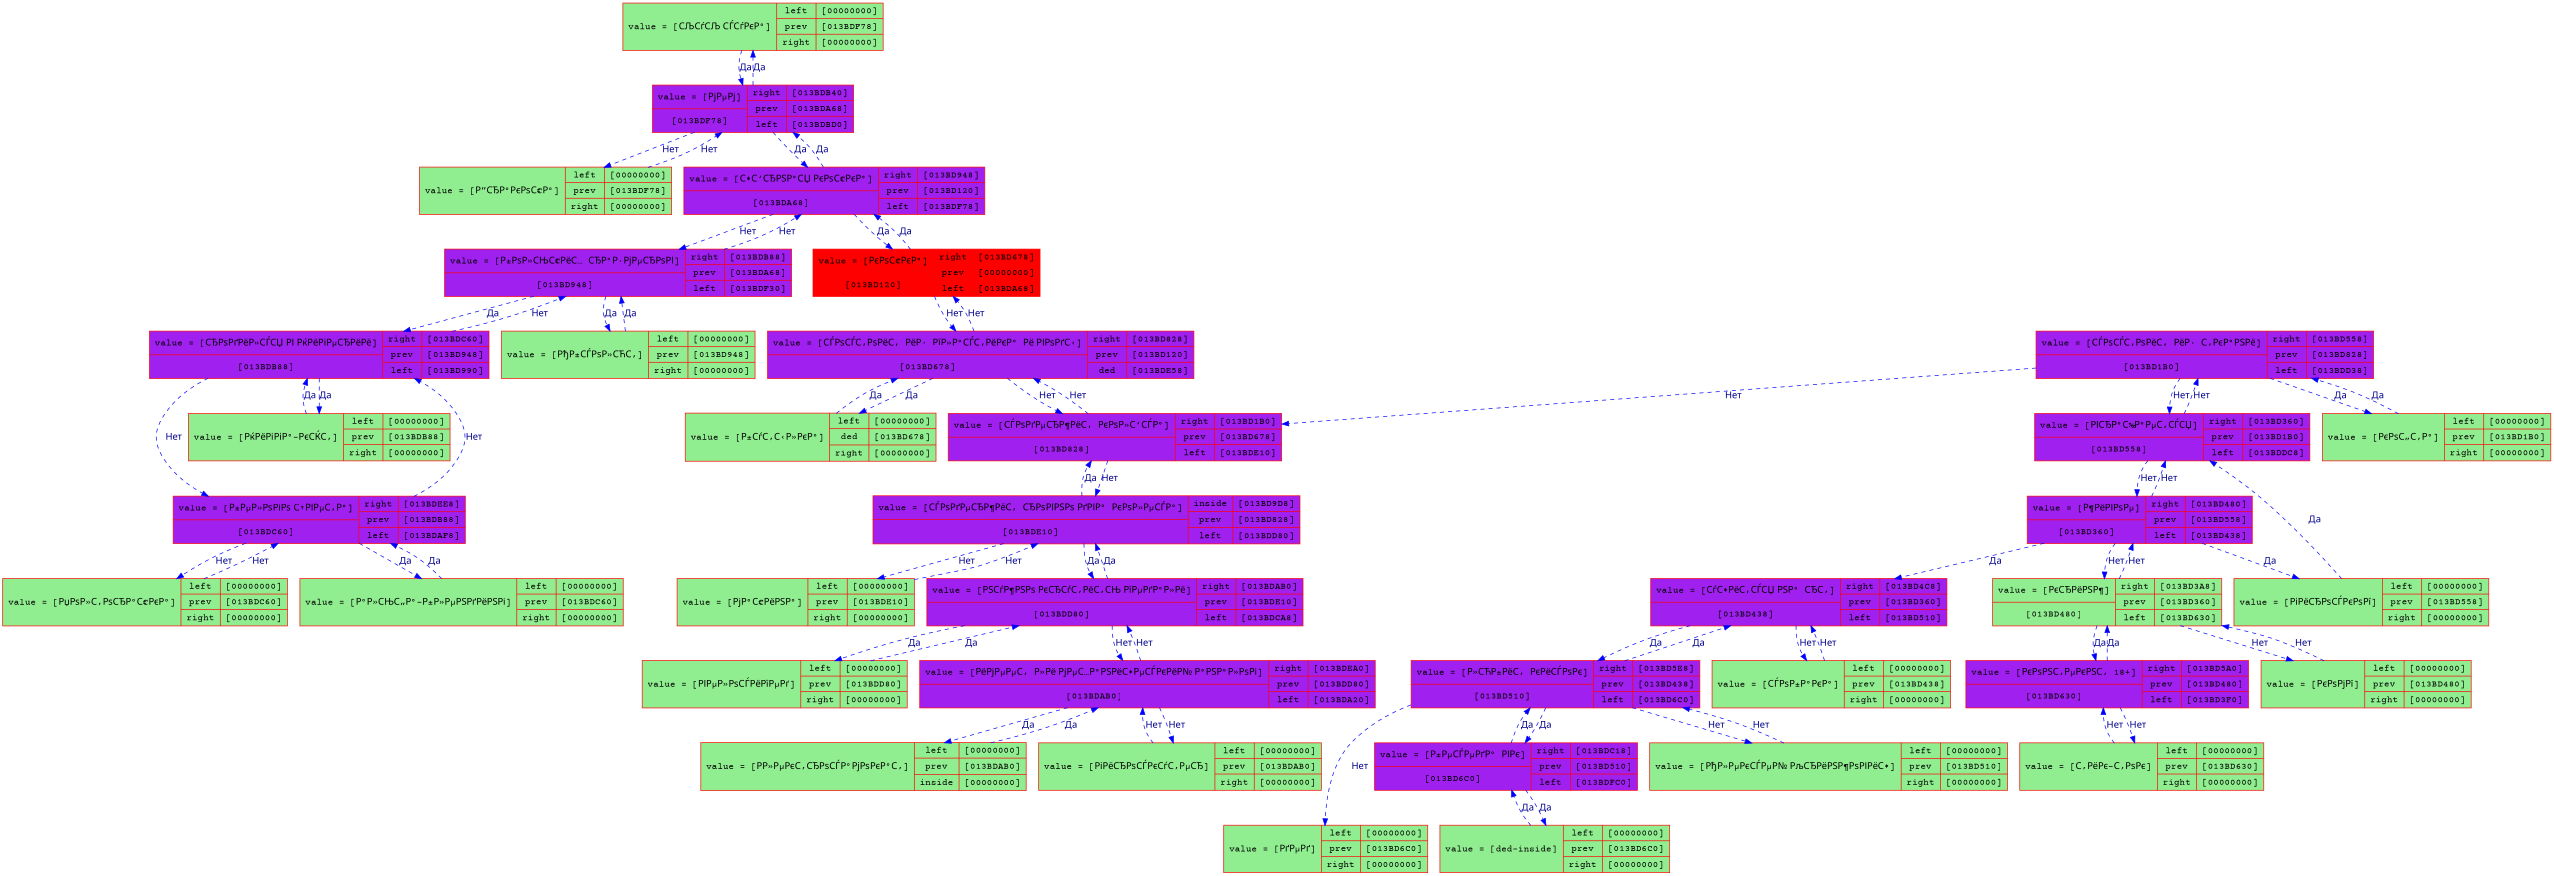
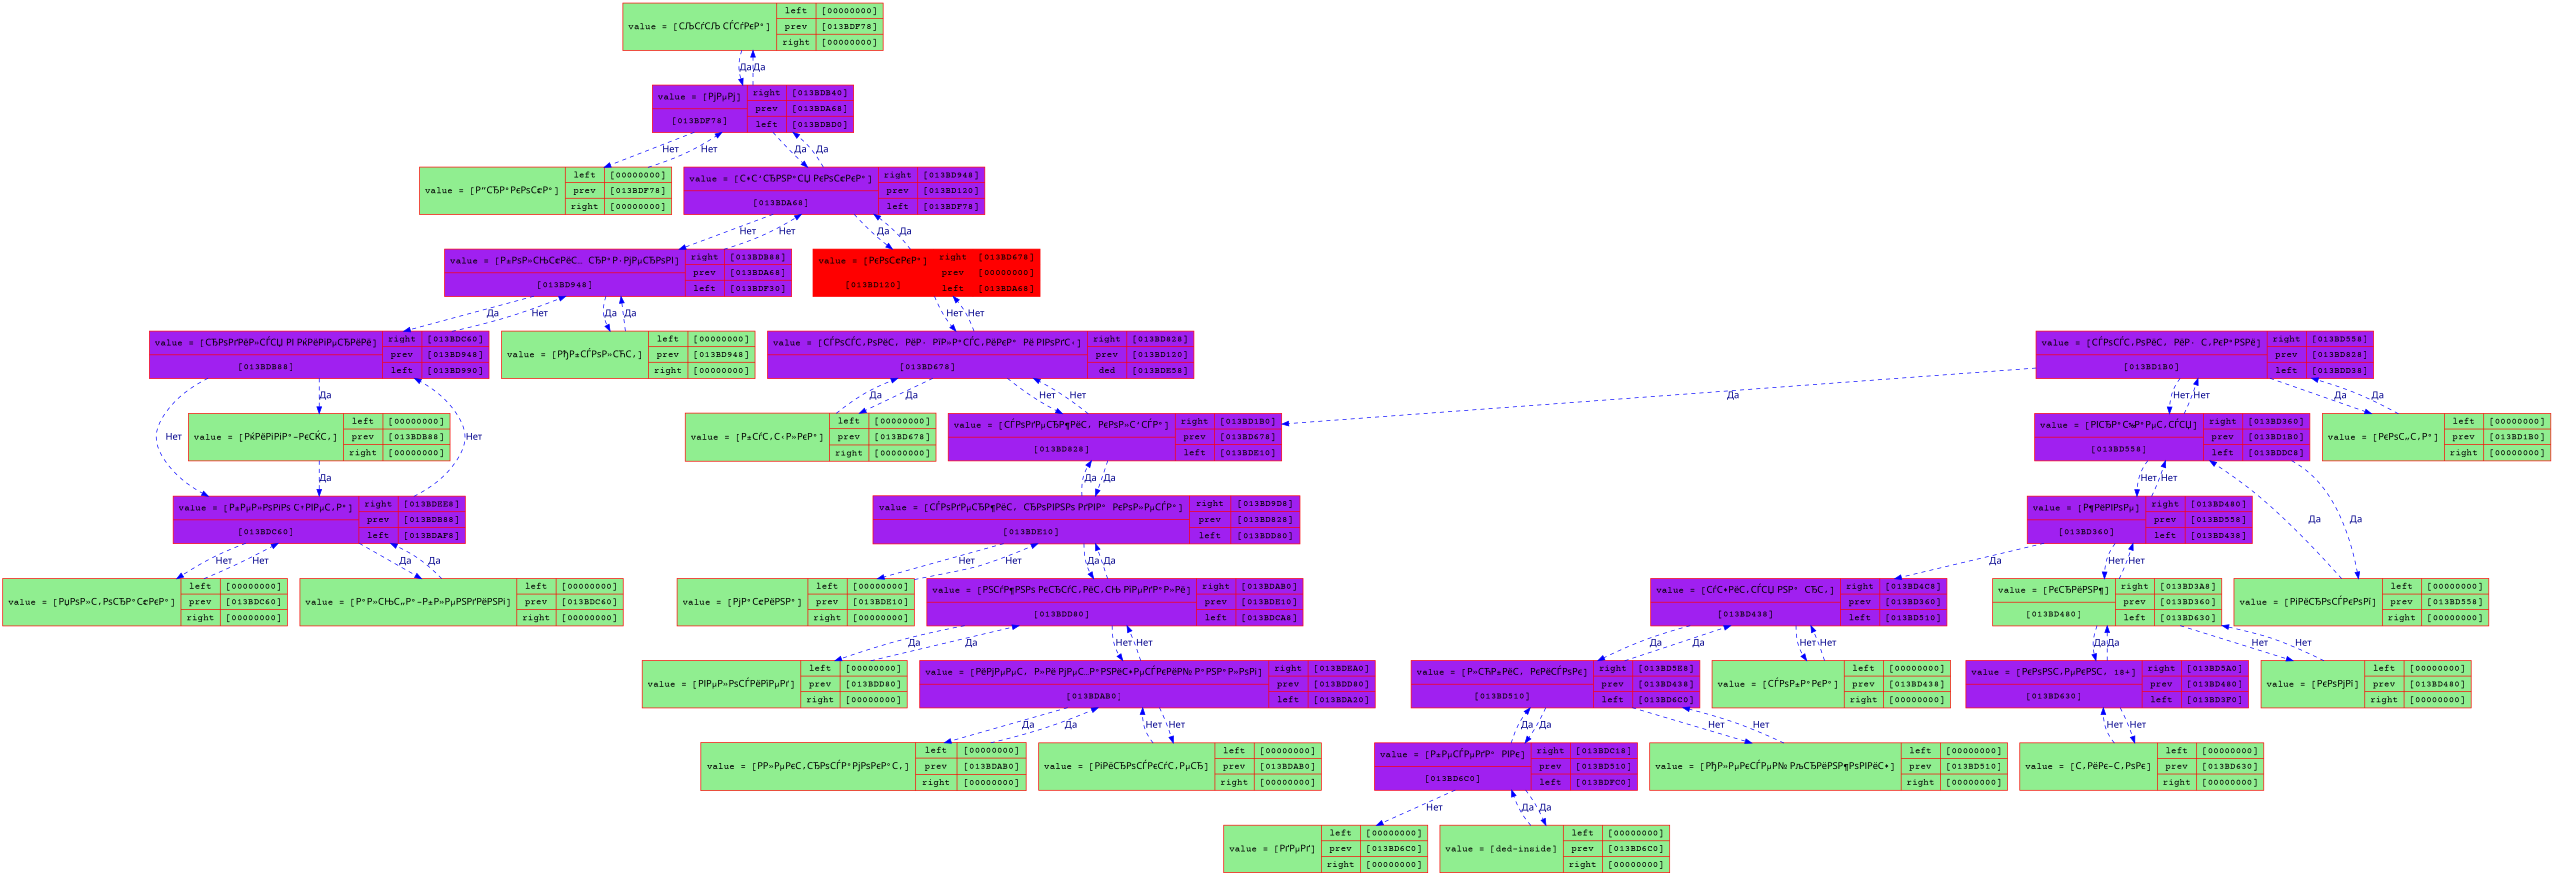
  digraph {
    fontname="Courier Prime"
    node [color=Red fillcolor=lightgreen fontname="Courier Prime" shape=record style=filled]
    edge [color=Blue fontcolor=darkblue fontname="Courier Prime" style=dashed]
    n1 [label="<f0> value = [СЉСѓСЉ СЃСѓРєР°]|{<f1> left| <here> prev| right}| {<f2> [00000000]| [013BDF78]| [00000000]}"]
    n2 [fillcolor=purple label="{<f0> value = [РјРµРј] |<here> [013BDF78]}|{<f1> right| <here> prev| left}| {<f2> [013BDB40]| [013BDA68]| [013BDBD0]}"]
    n3 [label="<f0> value = [Р”СЂР°РєРѕС€Р°]|{<f1> left| <here> prev| right}| {<f2> [00000000]| [013BDF78]| [00000000]}"]
    n4 [fillcolor=purple label="{<f0> value = [С‡С‘СЂРЅР°СЏ РєРѕС€РєР°] |<here> [013BDA68]}|{<f1> right| <here> prev| left}| {<f2> [013BD948]| [013BD120]| [013BDF78]}"]
    n5 [fillcolor=purple label="{<f0> value = [Р±РѕР»СЊС€РёС… СЂР°Р·РјРµСЂРѕРІ] |<here> [013BD948]}|{<f1> right| <here> prev| left}| {<f2> [013BDB88]| [013BDA68]| [013BDF30]}"]
    n6 [fillcolor=red label="{<f0> value = [РєРѕС€РєР°] |<here> [013BD120]}|{<f1> right| <here> prev| left}| {<f2> [013BD678]| [00000000]| [013BDA68]}"]
    n7 [label="<f0> value = [РђР±СЃРѕР»СЋС‚]|{<f1> left| <here> prev| right}| {<f2> [00000000]| [013BD948]| [00000000]}"]
    n8 [fillcolor=purple label="{<f0> value = [СЂРѕРґРёР»СЃСЏ РІ РќРёРіРµСЂРёРё] |<here> [013BDB88]}|{<f1> right| <here> prev| left}| {<f2> [013BDC60]| [013BD948]| [013BD990]}"]
    n9 [fillcolor=purple label="{<f0> value = [СЃРѕСЃС‚РѕРёС‚ РёР· РїР»Р°СЃС‚РёРєР° Рё РІРѕРґС‹] |<here> [013BD678]}|{<f1> right| <here> prev| ded}| {<f2> [013BD828]| [013BD120]| [013BDE58]}"]
    n10 [label="<f0> value = [РќРёРіРіР°-РєСЌС‚]|{<f1> left| <here> prev| right}| {<f2> [00000000]| [013BDB88]| [00000000]}"]
    n11 [fillcolor=purple label="{<f0> value = [Р±РµР»РѕРіРѕ С†РІРµС‚Р°] |<here> [013BDC60]}|{<f1> right| <here> prev| left}| {<f2> [013BDEE8]| [013BDB88]| [013BDAF8]}"]
    n12 [label="<f0> value = [Р°Р»СЊС„Р°-Р±Р»РµРЅРґРёРЅРі]|{<f1> left| <here> prev| right}| {<f2> [00000000]| [013BDC60]| [00000000]}"]
    n13 [label="<f0> value = [РџРѕР»С‚РѕСЂР°С€РєР°]|{<f1> left| <here> prev| right}| {<f2> [00000000]| [013BDC60]| [00000000]}"]
-   n14 [label="<f0> value = [Р±СѓС‚С‹Р»РєР°]|{<f1> left| <here> ded| right}| {<f2> [00000000]| [013BD678]| [00000000]}"]
+   n14 [label="<f0> value = [Р±СѓС‚С‹Р»РєР°]|{<f1> left| <here> prev| right}| {<f2> [00000000]| [013BD678]| [00000000]}"]
    n15 [fillcolor=purple label="{<f0> value = [СЃРѕРґРµСЂР¶РёС‚ РєРѕР»С‘СЃР°] |<here> [013BD828]}|{<f1> right| <here> prev| left}| {<f2> [013BD1B0]| [013BD678]| [013BDE10]}"]
-   n16 [fillcolor=purple label="{<f0> value = [СЃРѕРґРµСЂР¶РёС‚ СЂРѕРІРЅРѕ РґРІР° РєРѕР»РµСЃР°] |<here> [013BDE10]}|{<f1> inside| <here> prev| left}| {<f2> [013BD9D8]| [013BD828]| [013BDD80]}"]
+   n16 [fillcolor=purple label="{<f0> value = [СЃРѕРґРµСЂР¶РёС‚ СЂРѕРІРЅРѕ РґРІР° РєРѕР»РµСЃР°] |<here> [013BDE10]}|{<f1> right| <here> prev| left}| {<f2> [013BD9D8]| [013BD828]| [013BDD80]}"]
    n17 [label="<f0> value = [РІРµР»РѕСЃРёРїРµРґ]|{<f1> left| <here> prev| right}| {<f2> [00000000]| [013BDD80]| [00000000]}"]
    n18 [fillcolor=purple label="{<f0> value = [РЅСѓР¶РЅРѕ РєСЂСѓС‚РёС‚СЊ РїРµРґР°Р»Рё] |<here> [013BDD80]}|{<f1> right| <here> prev| left}| {<f2> [013BDAB0]| [013BDE10]| [013BDCA8]}"]
    n19 [fillcolor=purple label="{<f0> value = [РёРјРµРµС‚ Р»Рё РјРµС…Р°РЅРёС‡РµСЃРєРёР№ Р°РЅР°Р»РѕРі] |<here> [013BDAB0]}|{<f1> right| <here> prev| left}| {<f2> [013BDEA0]| [013BDD80]| [013BDA20]}"]
-   n20 [label="<f0> value = [Р­Р»РµРєС‚СЂРѕСЃР°РјРѕРєР°С‚]|{<f1> left| <here> prev| inside}| {<f2> [00000000]| [013BDAB0]| [00000000]}"]
+   n20 [label="<f0> value = [Р­Р»РµРєС‚СЂРѕСЃР°РјРѕРєР°С‚]|{<f1> left| <here> prev| right}| {<f2> [00000000]| [013BDAB0]| [00000000]}"]
    n21 [label="<f0> value = [РіРёСЂРѕСЃРєСѓС‚РµСЂ]|{<f1> left| <here> prev| right}| {<f2> [00000000]| [013BDAB0]| [00000000]}"]
    n22 [label="<f0> value = [РјР°С€РёРЅР°]|{<f1> left| <here> prev| right}| {<f2> [00000000]| [013BDE10]| [00000000]}"]
    n23 [fillcolor=purple label="{<f0> value = [СЃРѕСЃС‚РѕРёС‚ РёР· С‚РєР°РЅРё] |<here> [013BD1B0]}|{<f1> right| <here> prev| left}| {<f2> [013BD558]| [013BD828]| [013BDD38]}"]
    n24 [label="<f0> value = [РєРѕС„С‚Р°]|{<f1> left| <here> prev| right}| {<f2> [00000000]| [013BD1B0]| [00000000]}"]
    n25 [fillcolor=purple label="{<f0> value = [РІСЂР°С‰Р°РµС‚СЃСЏ] |<here> [013BD558]}|{<f1> right| <here> prev| left}| {<f2> [013BD360]| [013BD1B0]| [013BDDC8]}"]
    n26 [label="<f0> value = [РіРёСЂРѕСЃРєРѕРї]|{<f1> left| <here> prev| right}| {<f2> [00000000]| [013BD558]| [00000000]}"]
    n27 [fillcolor=purple label="{<f0> value = [Р¶РёРІРѕРµ] |<here> [013BD360]}|{<f1> right| <here> prev| left}| {<f2> [013BD480]| [013BD558]| [013BD438]}"]
    n28 [fillcolor=purple label="{<f0> value = [СѓС‡РёС‚СЃСЏ РЅР° СЂС‚] |<here> [013BD438]}|{<f1> right| <here> prev| left}| {<f2> [013BD4C8]| [013BD360]| [013BD510]}"]
    n29 [label="{<f0> value = [РєСЂРёРЅР¶] |<here> [013BD480]}|{<f1> right| <here> prev| left}| {<f2> [013BD3A8]| [013BD360]| [013BD630]}"]
    n30 [label="<f0> value = [ded-inside]|{<f1> left| <here> prev| right}| {<f2> [00000000]| [013BD6C0]| [00000000]}"]
    n31 [fillcolor=purple label="{<f0> value = [Р±РµСЃРµРґР° РІРє] |<here> [013BD6C0]}|{<f1> right| <here> prev| left}| {<f2> [013BDC18]| [013BD510]| [013BDFC0]}"]
    n32 [label="<f0> value = [РґРµРґ]|{<f1> left| <here> prev| right}| {<f2> [00000000]| [013BD6C0]| [00000000]}"]
    n33 [fillcolor=purple label="{<f0> value = [Р»СЋР±РёС‚ РєРёСЃРѕРє] |<here> [013BD510]}|{<f1> right| <here> prev| left}| {<f2> [013BD5E8]| [013BD438]| [013BD6C0]}"]
    n34 [label="<f0> value = [РђР»РµРєСЃРµР№ РљСЂРёРЅР¶РѕРІРёС‡]|{<f1> left| <here> prev| right}| {<f2> [00000000]| [013BD510]| [00000000]}"]
    n35 [label="<f0> value = [СЃРѕР±Р°РєР°]|{<f1> left| <here> prev| right}| {<f2> [00000000]| [013BD438]| [00000000]}"]
    n36 [fillcolor=purple label="{<f0> value = [РєРѕРЅС‚РµРєРЅС‚ 18+] |<here> [013BD630]}|{<f1> right| <here> prev| left}| {<f2> [013BD5A0]| [013BD480]| [013BD3F0]}"]
    n37 [label="<f0> value = [РєРѕРјРї]|{<f1> left| <here> prev| right}| {<f2> [00000000]| [013BD480]| [00000000]}"]
    n38 [label="<f0> value = [С‚РёРє-С‚РѕРє]|{<f1> left| <here> prev| right}| {<f2> [00000000]| [013BD630]| [00000000]}"]
    n1 -> n2 [label="Да"]
    n2 -> n1 [label="Да"]
    n2 -> n3 [label="Нет"]
    n2 -> n4 [label="Да"]
    n3 -> n2 [label="Нет"]
    n4 -> n2 [label="Да"]
    n4 -> n5 [label="Нет"]
    n4 -> n6 [label="Да"]
    n5 -> n4 [label="Нет"]
    n5 -> n7 [label="Да"]
    n5 -> n8 [label="Да"]
    n6 -> n4 [label="Да"]
    n6 -> n9 [label="Нет"]
    n7 -> n5 [label="Да"]
    n8 -> n5 [label="Нет"]
    n8 -> n10 [label="Да"]
    n8 -> n11 [label="Нет"]
    n9 -> n6 [label="Нет"]
    n9 -> n14 [label="Да"]
    n9 -> n15 [label="Нет"]
-   n10 -> n8 [label="Да"]
+   n10 -> n11 [label="Да"]
    n11 -> n8 [label="Нет"]
    n11 -> n12 [label="Да"]
    n11 -> n13 [label="Нет"]
    n12 -> n11 [label="Да"]
    n13 -> n11 [label="Нет"]
    n14 -> n9 [label="Да"]
    n15 -> n9 [label="Нет"]
-   n15 -> n16 [label="Нет"]
+   n15 -> n16 [label="Да"]
    n16 -> n15 [label="Да"]
    n16 -> n18 [label="Да"]
    n16 -> n22 [label="Нет"]
    n17 -> n18 [label="Да"]
    n18 -> n16 [label="Да"]
    n18 -> n17 [label="Да"]
    n18 -> n19 [label="Нет"]
    n19 -> n18 [label="Нет"]
    n19 -> n20 [label="Да"]
    n19 -> n21 [label="Нет"]
    n20 -> n19 [label="Да"]
    n21 -> n19 [label="Нет"]
    n22 -> n16 [label="Нет"]
-   n23 -> n15 [label="Нет"]
+   n23 -> n15 [label="Да"]
    n23 -> n24 [label="Да"]
    n23 -> n25 [label="Нет"]
    n24 -> n23 [label="Да"]
    n25 -> n23 [label="Нет"]
-   n27 -> n26 [label="Да"]
+   n25 -> n26 [label="Да"]
    n25 -> n27 [label="Нет"]
    n26 -> n25 [label="Да"]
    n27 -> n25 [label="Нет"]
    n27 -> n28 [label="Да"]
    n27 -> n29 [label="Нет"]
    n28 -> n33 [label="Да"]
    n28 -> n35 [label="Нет"]
    n29 -> n27 [label="Нет"]
    n29 -> n36 [label="Да"]
    n29 -> n37 [label="Нет"]
    n30 -> n31 [label="Да"]
    n31 -> n30 [label="Да"]
-   n33 -> n32 [label="Нет"]
+   n31 -> n32 [label="Нет"]
    n31 -> n33 [label="Да"]
    n33 -> n28 [label="Да"]
    n33 -> n31 [label="Да"]
    n33 -> n34 [label="Нет"]
    n34 -> n33 [label="Нет"]
    n35 -> n28 [label="Нет"]
    n36 -> n29 [label="Да"]
    n36 -> n38 [label="Нет"]
    n37 -> n29 [label="Нет"]
    n38 -> n36 [label="Нет"]
  }
